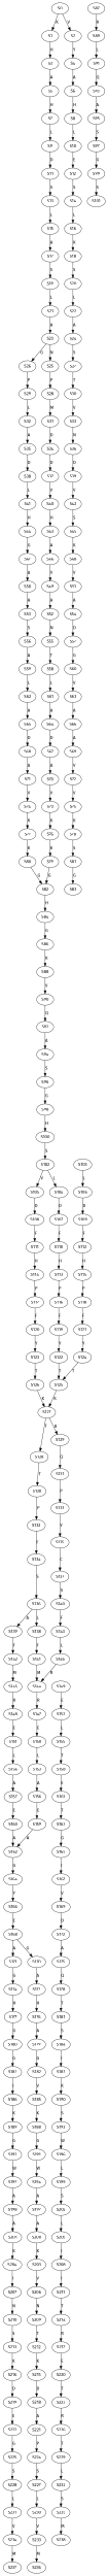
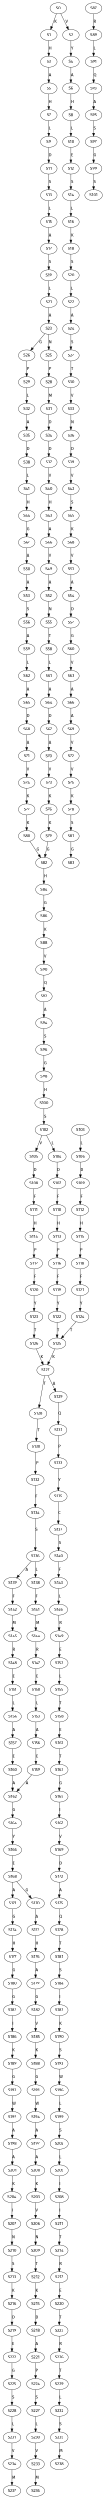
  strict digraph {
    fontname="Fira Sans"
    node [fontname="Fira Sans"]
    edge [fontname="Fira Sans"]
    S0
    S1
    S2
    S3
    S4
    S5
    S6
    S7
    S8
    S9
    S10
    S11
    S12
    S13
    S14
    S15
    S16
    S17
    S18
    S19
    S20
    S21
    S22
    S23
    S24
    S25
    S26
    S27
    S28
    S29
    S30
    S31
    S32
    S33
    S34
    S35
    S36
    S37
    S38
    S39
    S40
    S41
    S42
    S43
    S44
    S45
    S46
    S47
    S48
    S49
    S50
    S51
    S52
    S53
    S54
    S55
    S56
    S57
    S58
    S59
    S60
    S61
    S62
    S63
    S64
    S65
    S66
    S67
    S68
    S69
    S70
    S71
    S72
    S73
    S74
    S75
    S76
    S77
    S78
    S79
    S80
    S81
    S82
    S83
    S84
    S86
    S88
    S87
    S89
    S90
    S91
    S92
    S93
    S94
    S95
    S96
    S97
    S98
    S99
    S100
    S101
    S102
    S104
    S105
    S103
    S106
    S107
    S108
    S109
    S110
    S111
    S112
    S113
    S114
    S115
    S116
    S117
    S118
    S119
    S120
    S121
    S122
    S123
    S124
    S125
    S126
    S127
    S128
    S129
    S130
    S131
    S132
    S133
    S134
    S135
    S136
    S137
    S138
    S139
    S140
    S141
    S142
    S143
    S144
    S145
    S146
    S147
    S148
    S149
    S150
    S151
    S152
    S153
    S154
    S155
    S156
    S157
    S158
    S159
    S160
    S161
    S162
    S163
    S164
    S165
    S166
    S167
    S168
    S169
    S170
    S171
    S172
    S173
    S174
    S175
    S176
    S177
    S178
    S179
    S180
    S181
    S182
    S183
    S184
    S185
    S186
    S187
    S188
    S189
    S190
    S191
    S192
    S193
    S194
    S195
    S196
    S197
    S198
    S199
    S200
    S201
    S202
    S203
    S204
    S205
    S206
    S207
    S208
    S209
    S210
    S211
    S212
    S213
    S214
    S215
    S216
    S217
    S218
    S219
    S220
    S221
    S222
    S223
    S224
    S225
    S226
    S227
    S228
    S229
    S230
    S231
    S232
    S233
    S234
    S235
    S236
    S237
    S238
    S0 -> S1 [label=K]
    S0 -> S2 [label=V]
    S1 -> S3 [label=H]
    S2 -> S4 [label=Y]
    S3 -> S5 [label=A]
    S4 -> S6 [label=A]
    S5 -> S7 [label=H]
    S6 -> S8 [label=H]
    S7 -> S9 [label=L]
    S8 -> S10 [label=L]
    S9 -> S11 [label=D]
    S10 -> S12 [label=E]
    S11 -> S13 [label=S]
    S12 -> S14 [label=S]
    S13 -> S15 [label=L]
    S14 -> S16 [label=L]
    S15 -> S17 [label=A]
    S16 -> S18 [label=K]
    S17 -> S19 [label=S]
    S18 -> S20 [label=S]
    S19 -> S21 [label=L]
    S20 -> S22 [label=L]
    S21 -> S23 [label=A]
    S22 -> S24 [label=A]
    S23 -> S25 [label=N]
    S23 -> S26 [label=G]
    S24 -> S27 [label=S]
    S25 -> S28 [label=P]
    S26 -> S29 [label=P]
    S27 -> S30 [label=T]
    S28 -> S31 [label=M]
    S29 -> S32 [label=L]
    S30 -> S33 [label=V]
    S31 -> S34 [label=D]
    S32 -> S35 [label=A]
    S33 -> S36 [label=N]
    S34 -> S37 [label=D]
    S35 -> S38 [label=D]
    S36 -> S39 [label=D]
    S37 -> S40 [label=V]
    S38 -> S41 [label=L]
    S39 -> S42 [label=V]
    S40 -> S43 [label=H]
    S41 -> S44 [label=H]
    S42 -> S45 [label=S]
    S43 -> S46 [label=A]
    S44 -> S47 [label=G]
    S45 -> S48 [label=K]
    S46 -> S49 [label=V]
    S47 -> S50 [label=A]
    S48 -> S51 [label=V]
    S49 -> S52 [label=A]
    S50 -> S53 [label=A]
    S51 -> S54 [label=A]
    S52 -> S55 [label=N]
    S53 -> S56 [label=S]
    S54 -> S57 [label=D]
    S55 -> S58 [label=T]
    S56 -> S59 [label=A]
    S57 -> S60 [label=G]
    S58 -> S61 [label=L]
    S59 -> S62 [label=L]
    S60 -> S63 [label=V]
    S61 -> S64 [label=A]
    S62 -> S65 [label=A]
    S63 -> S66 [label=A]
    S64 -> S67 [label=D]
    S65 -> S68 [label=D]
    S66 -> S69 [label=A]
    S67 -> S70 [label=A]
    S68 -> S71 [label=A]
    S69 -> S72 [label=V]
    S70 -> S73 [label=V]
    S71 -> S74 [label=V]
    S72 -> S75 [label=V]
    S73 -> S76 [label=K]
    S74 -> S77 [label=K]
    S75 -> S78 [label=K]
    S76 -> S79 [label=K]
    S77 -> S80 [label=K]
    S78 -> S81 [label=S]
    S79 -> S82 [label=G]
    S80 -> S82 [label=G]
    S81 -> S83 [label=G]
    S82 -> S84 [label=H]
    S84 -> S86 [label=G]
    S86 -> S88 [label=K]
    S88 -> S90 [label=V]
    S87 -> S89 [label=R]
    S89 -> S91 [label=L]
    S90 -> S92 [label=Q]
    S91 -> S93 [label=Q]
    S92 -> S94 [label=A]
    S93 -> S95 [label=A]
    S94 -> S96 [label=S]
    S95 -> S97 [label=S]
    S96 -> S98 [label=G]
    S97 -> S99 [label=G]
    S98 -> S100 [label=H]
    S99 -> S101 [label=S]
    S100 -> S102 [label=S]
    S102 -> S104 [label=L]
    S102 -> S105 [label=V]
    S104 -> S107 [label=D]
    S105 -> S108 [label=D]
    S103 -> S106 [label=L]
    S106 -> S109 [label=D]
    S107 -> S110 [label=F]
    S108 -> S111 [label=F]
    S109 -> S112 [label=F]
    S110 -> S113 [label=H]
    S111 -> S114 [label=H]
    S112 -> S115 [label=H]
    S113 -> S116 [label=P]
    S114 -> S117 [label=P]
    S115 -> S118 [label=P]
    S116 -> S119 [label=F]
    S117 -> S120 [label=F]
    S118 -> S121 [label=F]
    S119 -> S122 [label=Y]
    S120 -> S123 [label=Y]
    S121 -> S124 [label=Y]
    S122 -> S125 [label=T]
    S123 -> S126 [label=T]
    S124 -> S125 [label=T]
    S125 -> S127 [label=K]
    S126 -> S127 [label=K]
    S127 -> S128 [label=T]
    S127 -> S129 [label=A]
    S128 -> S130 [label=T]
    S129 -> S131 [label=Q]
    S130 -> S132 [label=P]
    S131 -> S133 [label=P]
    S132 -> S134 [label=F]
    S133 -> S135 [label=Y]
    S134 -> S136 [label=S]
    S135 -> S137 [label=C]
    S136 -> S138 [label=L]
    S136 -> S139 [label=A]
    S137 -> S140 [label=S]
    S138 -> S141 [label=F]
    S139 -> S142 [label=F]
    S140 -> S143 [label=F]
    S141 -> S144 [label=M]
    S142 -> S145 [label=M]
    S143 -> S146 [label=L]
    S144 -> S147 [label=R]
    S145 -> S148 [label=R]
-   S146 -> S144 [label=R]
+   S146 -> S149 [label=R]
    S147 -> S150 [label=E]
    S148 -> S151 [label=E]
    S149 -> S152 [label=E]
    S150 -> S153 [label=L]
    S151 -> S154 [label=L]
    S152 -> S155 [label=L]
    S153 -> S156 [label=A]
    S154 -> S157 [label=A]
    S155 -> S158 [label=T]
    S156 -> S159 [label=E]
    S157 -> S160 [label=E]
    S158 -> S161 [label=E]
    S159 -> S162 [label=A]
    S160 -> S162 [label=A]
    S161 -> S163 [label=T]
    S162 -> S164 [label=G]
    S163 -> S165 [label=G]
    S164 -> S166 [label=Y]
    S165 -> S167 [label=I]
    S166 -> S168 [label=E]
    S167 -> S169 [label=V]
    S168 -> S170 [label=G]
    S168 -> S171 [label=A]
    S169 -> S172 [label=D]
    S170 -> S173 [label=A]
    S171 -> S174 [label=G]
    S172 -> S175 [label=A]
    S173 -> S176 [label=H]
    S174 -> S177 [label=H]
    S175 -> S178 [label=Q]
    S176 -> S179 [label=A]
    S177 -> S180 [label=G]
    S178 -> S181 [label=T]
    S179 -> S182 [label=G]
    S180 -> S183 [label=G]
    S181 -> S184 [label=S]
    S182 -> S185 [label=V]
    S183 -> S186 [label=I]
    S184 -> S187 [label=I]
    S185 -> S188 [label=K]
    S186 -> S189 [label=K]
    S187 -> S190 [label=K]
    S188 -> S191 [label=G]
    S189 -> S192 [label=G]
    S190 -> S193 [label=S]
    S191 -> S194 [label=W]
    S192 -> S195 [label=W]
    S193 -> S196 [label=W]
    S194 -> S197 [label=A]
    S195 -> S198 [label=A]
    S196 -> S199 [label=L]
    S197 -> S200 [label=A]
    S198 -> S201 [label=A]
    S199 -> S202 [label=S]
    S200 -> S203 [label=K]
    S201 -> S204 [label=K]
    S202 -> S205 [label=L]
    S203 -> S206 [label=V]
    S204 -> S207 [label=I]
    S205 -> S208 [label=I]
    S206 -> S209 [label=N]
    S207 -> S210 [label=N]
    S208 -> S211 [label=I]
    S209 -> S212 [label=T]
    S210 -> S213 [label=S]
    S211 -> S214 [label=T]
    S212 -> S215 [label=K]
    S213 -> S216 [label=K]
    S214 -> S217 [label=R]
    S215 -> S218 [label=D]
    S216 -> S219 [label=D]
    S217 -> S220 [label=E]
    S218 -> S221 [label=A]
    S219 -> S222 [label=E]
    S220 -> S223 [label=T]
    S221 -> S224 [label=P]
    S222 -> S225 [label=G]
    S223 -> S226 [label=R]
    S224 -> S227 [label=S]
    S225 -> S228 [label=S]
    S226 -> S229 [label=T]
    S227 -> S230 [label=L]
    S228 -> S231 [label=L]
    S229 -> S232 [label=L]
    S230 -> S233 [label=V]
    S231 -> S234 [label=V]
    S232 -> S235 [label=S]
    S233 -> S236 [label=M]
    S234 -> S237 [label=M]
    S235 -> S238 [label=M]
  }
